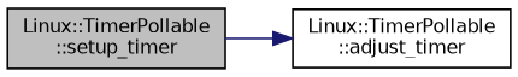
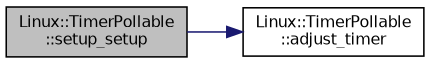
  digraph {
    rankdir=LR
    fontname="DejaVu Sans"
    node [color=black fontname="DejaVu Sans" fontsize=10 shape=record style=filled]
-   n1 [fillcolor=grey75 fontcolor=black height=0.2 label="Linux::TimerPollable\l::setup_timer" width=0.4]
+   n1 [fillcolor=grey75 fontcolor=black height=0.2 label="Linux::TimerPollable\l::setup_setup" width=0.4]
    n2 [fillcolor=white height=0.2 label="Linux::TimerPollable\l::adjust_timer" width=0.4]
    n1 -> n2 [color=midnightblue fontname="DejaVu Sans" fontsize=10 labelfontname=Helvetica labelfontsize=10 style=solid]
  }
